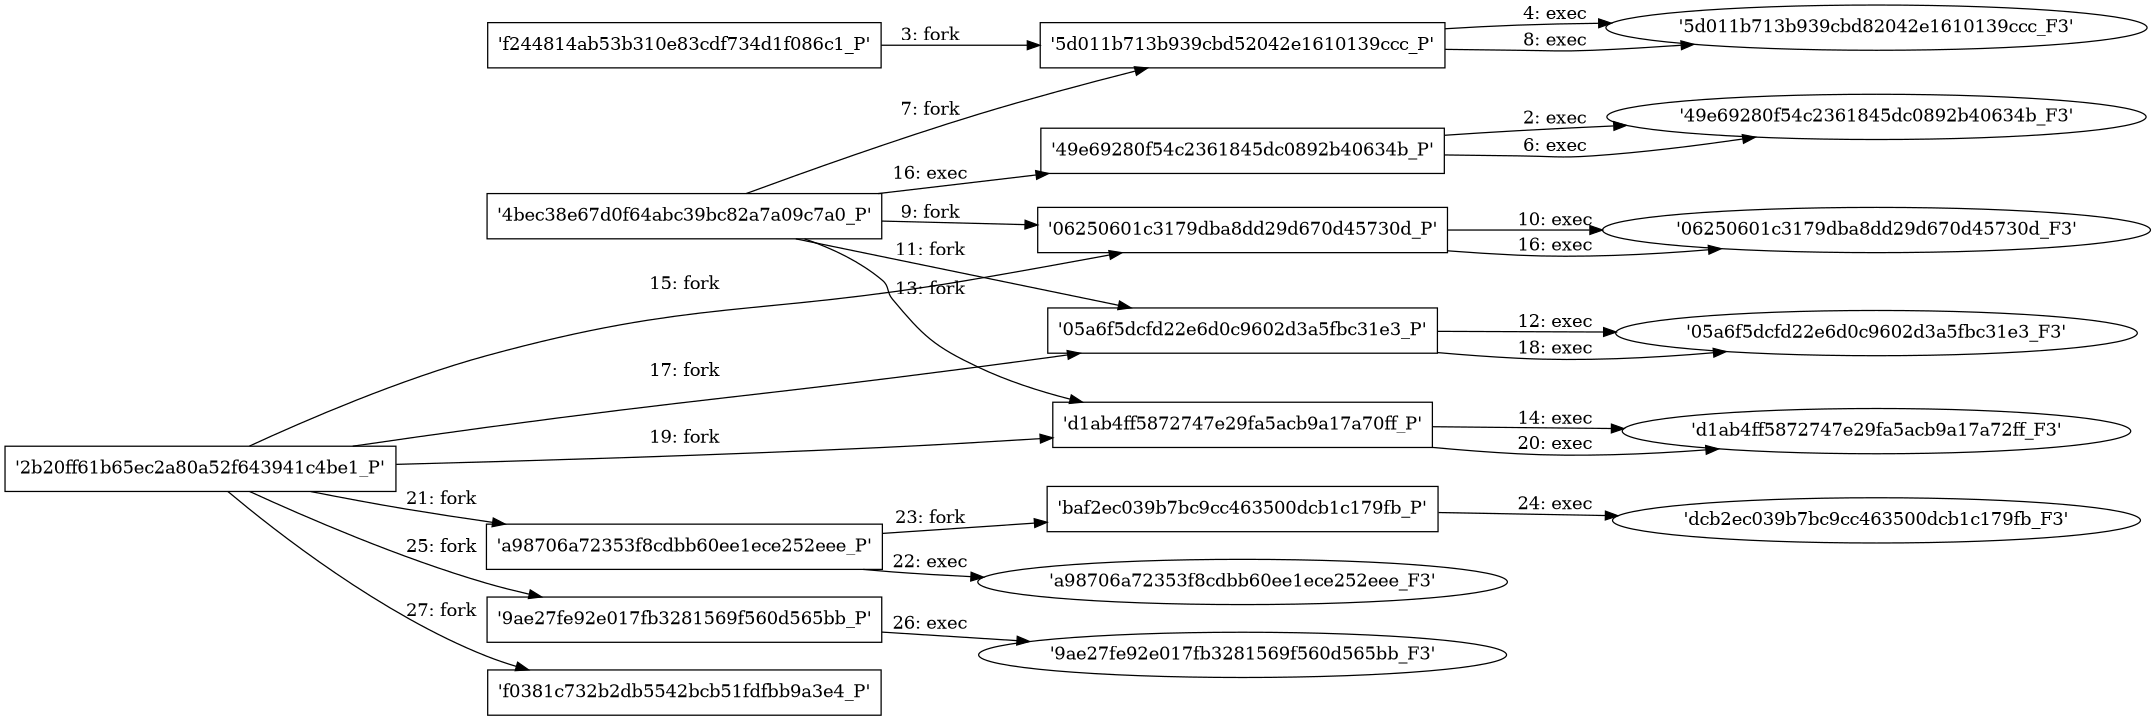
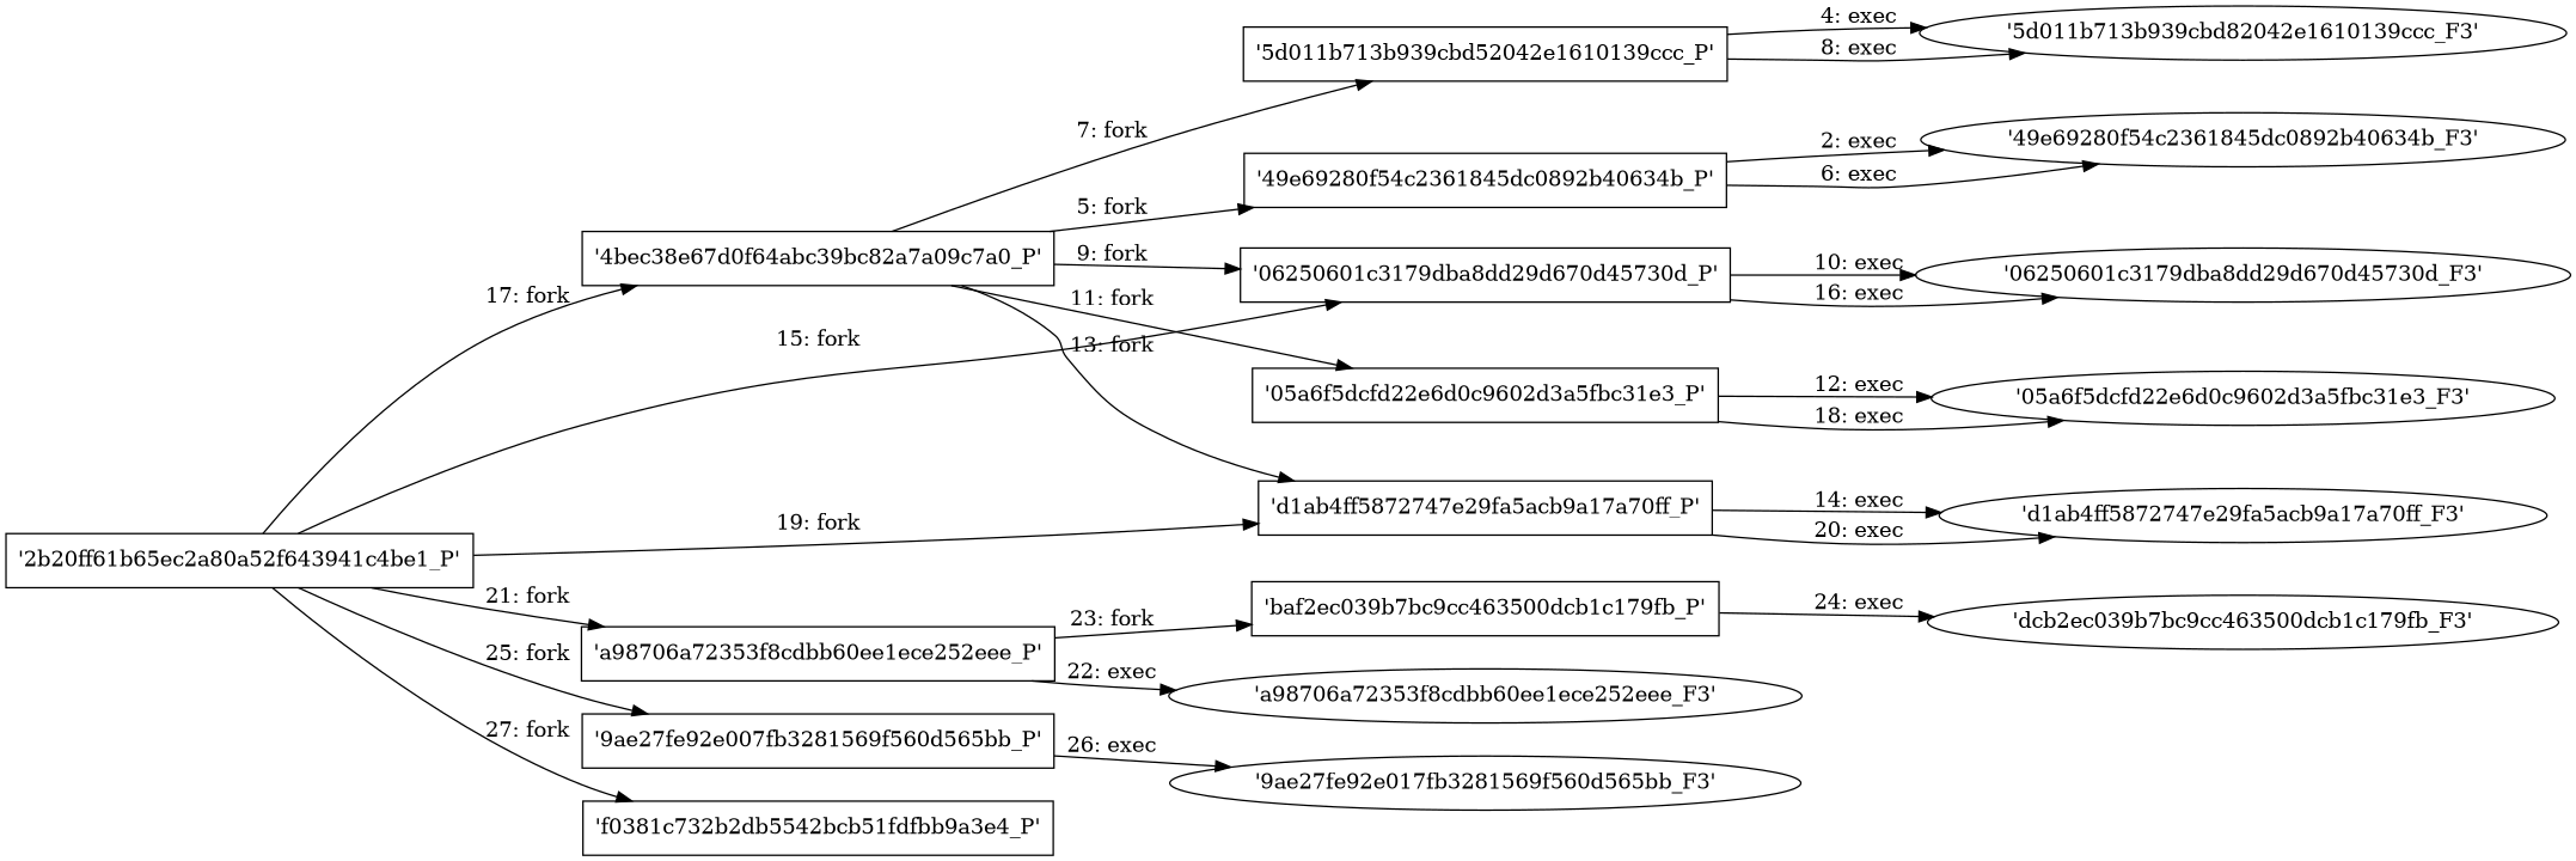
  digraph {
    engine=neato
    fixedsize=false
    fontsize=10
    nodesep=0.3
    rankdir=LR
    ranksep=0
    splines=true
    node [node_type=Process shape=box]
    n1 [label="'5d011b713b939cbd52042e1610139ccc_P'"]
-   "'f244814ab53b310e83cdf734d1f086c1_P'"
    "'49e69280f54c2361845dc0892b40634b_F3'" [node_type=File shape=ellipse]
    "'49e69280f54c2361845dc0892b40634b_P'"
    "'5d011b713b939cbd82042e1610139ccc_F3'" [node_type=File shape=ellipse]
    "'4bec38e67d0f64abc39bc82a7a09c7a0_P'"
    "'06250601c3179dba8dd29d670d45730d_P'"
    "'05a6f5dcfd22e6d0c9602d3a5fbc31e3_P'"
    "'d1ab4ff5872747e29fa5acb9a17a70ff_P'"
    "'06250601c3179dba8dd29d670d45730d_F3'" [node_type=File shape=ellipse]
    "'05a6f5dcfd22e6d0c9602d3a5fbc31e3_F3'" [node_type=File shape=ellipse]
-   "'d1ab4ff5872747e29fa5acb9a17a70ff_F3'" [node_type=File shape=ellipse label="'d1ab4ff5872747e29fa5acb9a17a72ff_F3'"]
+   "'d1ab4ff5872747e29fa5acb9a17a70ff_F3'" [node_type=File shape=ellipse]
    "'2b20ff61b65ec2a80a52f643941c4be1_P'"
    "'a98706a72353f8cdbb60ee1ece252eee_P'"
-   "'9ae27fe92e017fb3281569f560d565bb_P'"
+   "'9ae27fe92e017fb3281569f560d565bb_P'" [label="'9ae27fe92e007fb3281569f560d565bb_P'"]
    n16 [label="'f0381c732b2db5542bcb51fdfbb9a3e4_P'"]
    "'baf2ec039b7bc9cc463500dcb1c179fb_P'"
    "'a98706a72353f8cdbb60ee1ece252eee_F3'" [node_type=File shape=ellipse]
    n19 [label="'dcb2ec039b7bc9cc463500dcb1c179fb_F3'" node_type=File shape=ellipse]
    "'9ae27fe92e017fb3281569f560d565bb_F3'" [node_type=File shape=ellipse]
    n1 -> "'5d011b713b939cbd82042e1610139ccc_F3'" [label="4: exec"]
    n1 -> "'5d011b713b939cbd82042e1610139ccc_F3'" [label="8: exec"]
-   "'f244814ab53b310e83cdf734d1f086c1_P'" -> n1 [label="3: fork"]
    "'49e69280f54c2361845dc0892b40634b_P'" -> "'49e69280f54c2361845dc0892b40634b_F3'" [label="2: exec"]
    "'49e69280f54c2361845dc0892b40634b_P'" -> "'49e69280f54c2361845dc0892b40634b_F3'" [label="6: exec"]
    "'4bec38e67d0f64abc39bc82a7a09c7a0_P'" -> n1 [label="7: fork"]
-   "'4bec38e67d0f64abc39bc82a7a09c7a0_P'" -> "'49e69280f54c2361845dc0892b40634b_P'" [label="16: exec"]
+   "'4bec38e67d0f64abc39bc82a7a09c7a0_P'" -> "'49e69280f54c2361845dc0892b40634b_P'" [label="5: fork"]
    "'4bec38e67d0f64abc39bc82a7a09c7a0_P'" -> "'06250601c3179dba8dd29d670d45730d_P'" [label="9: fork"]
    "'4bec38e67d0f64abc39bc82a7a09c7a0_P'" -> "'05a6f5dcfd22e6d0c9602d3a5fbc31e3_P'" [label="11: fork"]
    "'4bec38e67d0f64abc39bc82a7a09c7a0_P'" -> "'d1ab4ff5872747e29fa5acb9a17a70ff_P'" [label="13: fork"]
    "'06250601c3179dba8dd29d670d45730d_P'" -> "'06250601c3179dba8dd29d670d45730d_F3'" [label="10: exec"]
    "'06250601c3179dba8dd29d670d45730d_P'" -> "'06250601c3179dba8dd29d670d45730d_F3'" [label="16: exec"]
    "'05a6f5dcfd22e6d0c9602d3a5fbc31e3_P'" -> "'05a6f5dcfd22e6d0c9602d3a5fbc31e3_F3'" [label="12: exec"]
    "'05a6f5dcfd22e6d0c9602d3a5fbc31e3_P'" -> "'05a6f5dcfd22e6d0c9602d3a5fbc31e3_F3'" [label="18: exec"]
    "'d1ab4ff5872747e29fa5acb9a17a70ff_P'" -> "'d1ab4ff5872747e29fa5acb9a17a70ff_F3'" [label="14: exec"]
    "'d1ab4ff5872747e29fa5acb9a17a70ff_P'" -> "'d1ab4ff5872747e29fa5acb9a17a70ff_F3'" [label="20: exec"]
    "'2b20ff61b65ec2a80a52f643941c4be1_P'" -> "'06250601c3179dba8dd29d670d45730d_P'" [label="15: fork"]
-   "'2b20ff61b65ec2a80a52f643941c4be1_P'" -> "'05a6f5dcfd22e6d0c9602d3a5fbc31e3_P'" [label="17: fork"]
+   "'2b20ff61b65ec2a80a52f643941c4be1_P'" -> "'4bec38e67d0f64abc39bc82a7a09c7a0_P'" [label="17: fork"]
    "'2b20ff61b65ec2a80a52f643941c4be1_P'" -> "'d1ab4ff5872747e29fa5acb9a17a70ff_P'" [label="19: fork"]
    "'2b20ff61b65ec2a80a52f643941c4be1_P'" -> "'a98706a72353f8cdbb60ee1ece252eee_P'" [label="21: fork"]
    "'2b20ff61b65ec2a80a52f643941c4be1_P'" -> "'9ae27fe92e017fb3281569f560d565bb_P'" [label="25: fork"]
    "'2b20ff61b65ec2a80a52f643941c4be1_P'" -> n16 [label="27: fork"]
    "'a98706a72353f8cdbb60ee1ece252eee_P'" -> "'baf2ec039b7bc9cc463500dcb1c179fb_P'" [label="23: fork"]
    "'a98706a72353f8cdbb60ee1ece252eee_P'" -> "'a98706a72353f8cdbb60ee1ece252eee_F3'" [label="22: exec"]
    "'9ae27fe92e017fb3281569f560d565bb_P'" -> "'9ae27fe92e017fb3281569f560d565bb_F3'" [label="26: exec"]
    "'baf2ec039b7bc9cc463500dcb1c179fb_P'" -> n19 [label="24: exec"]
  }
